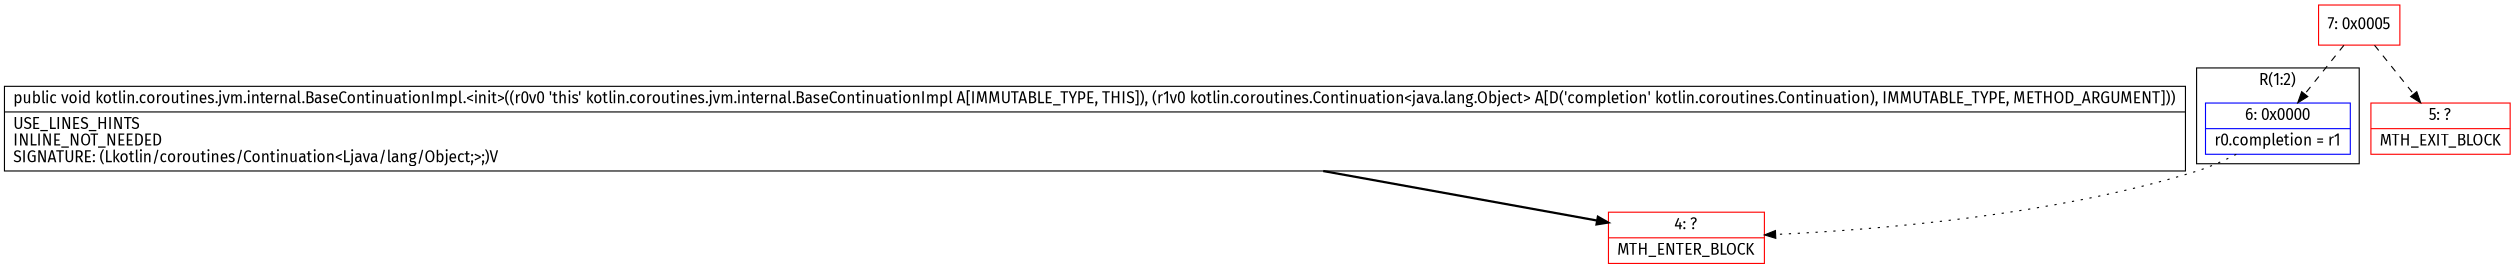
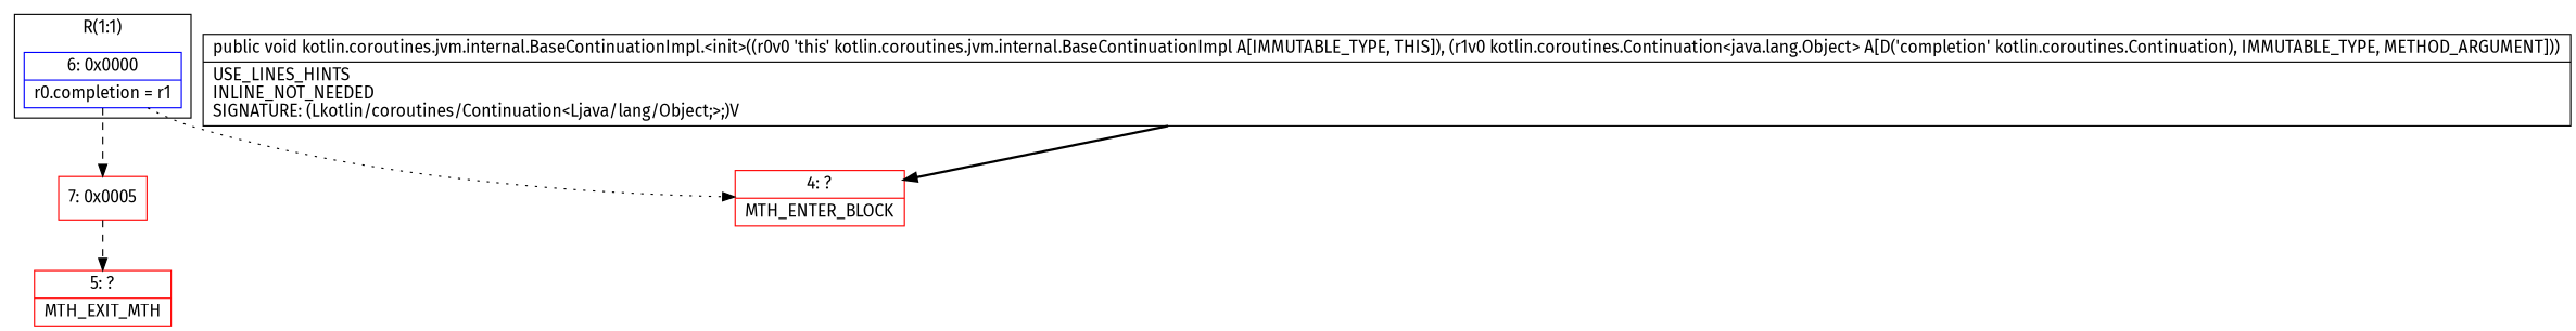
  digraph {
    fontname="Fira Sans"
    node [color=red fontname="Fira Sans" shape=record]
    edge [fontname="Fira Sans" style=dashed]
    n1 [color=blue label="{6\:\ 0x0000|r0.completion = r1\l}"]
    n2 [label="{7\:\ 0x0005}"]
    n3 [label="{4\:\ ?|MTH_ENTER_BLOCK\l}"]
-   n4 [label="{5\:\ ?|MTH_EXIT_BLOCK\l}"]
+   n4 [label="{5\:\ ?|MTH_EXIT_MTH\l}"]
    n5 [label="{public void kotlin.coroutines.jvm.internal.BaseContinuationImpl.\<init\>((r0v0 'this' kotlin.coroutines.jvm.internal.BaseContinuationImpl A[IMMUTABLE_TYPE, THIS]), (r1v0 kotlin.coroutines.Continuation\<java.lang.Object\> A[D('completion' kotlin.coroutines.Continuation), IMMUTABLE_TYPE, METHOD_ARGUMENT]))  | USE_LINES_HINTS\lINLINE_NOT_NEEDED\lSIGNATURE: (Lkotlin\/coroutines\/Continuation\<Ljava\/lang\/Object;\>;)V\l}" color=""]
    subgraph cluster_1 {
-     label="R(1:2)"
+     label="R(1:1)"
      n1
    }
-   n2 -> n1
+   n1 -> n2
    n1 -> n3 [style=dotted]
    n2 -> n4
    n5 -> n3 [style=bold]
  }
